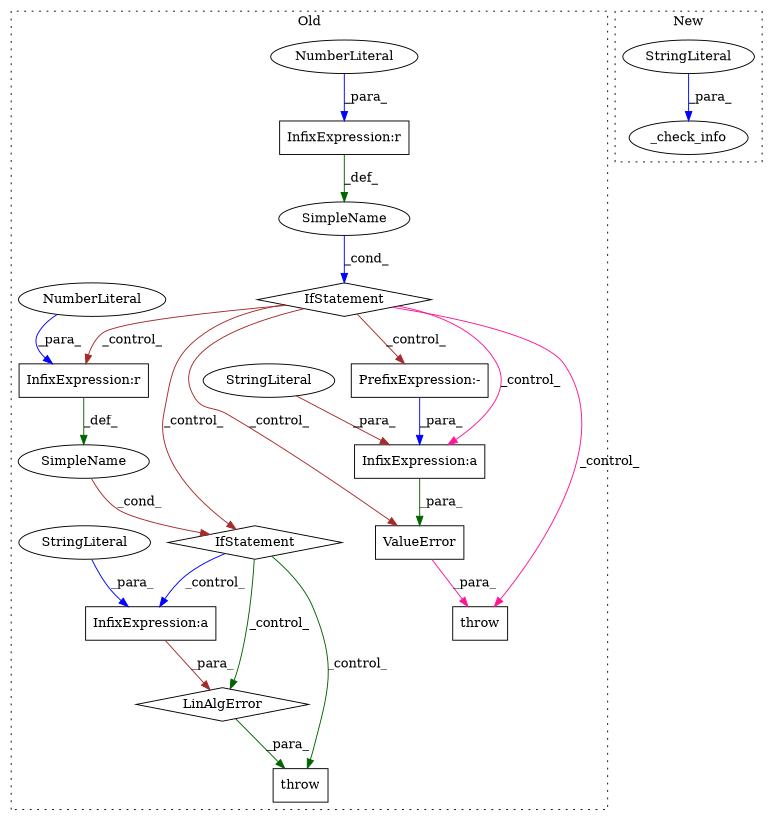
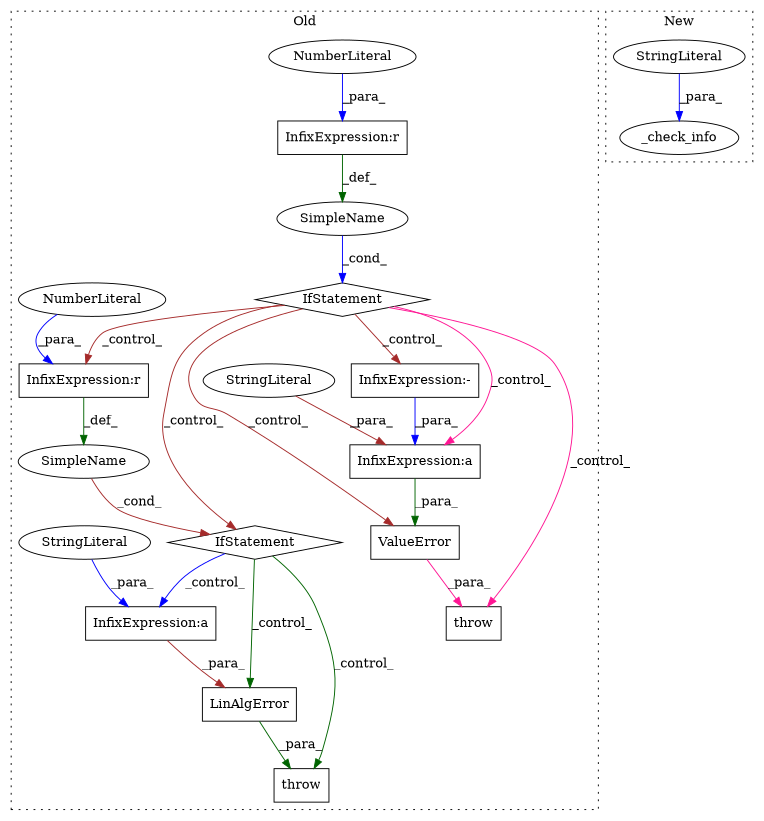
  digraph {
    node [a=27 l=3 shape=box]
    edge [color=blue]
-   n1 [a=32 l="12,1" label=LinAlgError s="6599,6701" shape=diamond]
+   n1 [a=32 l="12,1" label=LinAlgError s="6599,6701"]
    n2 [a=42 label=SimpleName shape=ellipse l=""]
    n3 [a=53 l=6 label=throw s=6593]
    n4 [label="InfixExpression:r" s=6469]
    n5 [a=34 l=1 label=NumberLiteral s=6472 shape=ellipse]
    n6 [a=25 l="4,2" label=IfStatement s="6461,6473" shape=diamond]
    n7 [label="InfixExpression:a" s=6694]
    n8 [a=45 l=83 label=StringLiteral s=6611 shape=ellipse]
    n9 [label="InfixExpression:a" s=6550]
    n10 [a=42 label=SimpleName shape=ellipse l=""]
    n11 [label="InfixExpression:r" s=6579]
    n12 [a=34 l=1 label=NumberLiteral s=6582 shape=ellipse]
    n13 [a=53 l=6 label=throw s=6483]
    n14 [a=25 l="4,2" label=IfStatement s="6571,6583" shape=diamond]
    n15 [a=32 l="11,1" label=ValueError s="6489,6558"]
    n16 [a=45 l=50 label=StringLiteral s=6500 shape=ellipse]
-   n17 [a=38 l=1 label="PrefixExpression:-" s=6553]
+   n17 [a=38 l=1 label="InfixExpression:-" s=6553]
    n18 [a=32 l="12,1" label=_check_info s="6295,6404" shape=ellipse]
    n19 [a=45 l=69 label=StringLiteral s=6335 shape=ellipse]
    subgraph cluster_1 {
      label=Old
      style=dotted
      n1
      n2
      n3
      n4
      n5
      n6
      n7
      n8
      n9
      n10
      n11
      n12
      n13
      n14
      n15
      n16
      n17
    }
    subgraph cluster_2 {
      label=New
      style=dotted
      n18
      n19
    }
    n1 -> n3 [color=darkgreen label=_para_]
    n2 -> n6 [label=_cond_]
    n4 -> n2 [color=darkgreen label=_def_]
    n5 -> n4 [label=_para_]
    n6 -> n9 [color=deeppink label=_control_]
    n6 -> n11 [color=brown label=_control_]
    n6 -> n13 [color=deeppink label=_control_]
    n6 -> n14 [color=brown label=_control_]
    n6 -> n15 [color=brown label=_control_]
    n6 -> n17 [color=brown label=_control_]
    n7 -> n1 [color=brown label=_para_]
    n8 -> n7 [label=_para_]
    n9 -> n15 [color=darkgreen label=_para_]
    n10 -> n14 [color=brown label=_cond_]
    n11 -> n10 [color=darkgreen label=_def_]
    n12 -> n11 [label=_para_]
    n14 -> n1 [color=darkgreen label=_control_]
    n14 -> n3 [color=darkgreen label=_control_]
    n14 -> n7 [label=_control_]
    n15 -> n13 [color=deeppink label=_para_]
    n16 -> n9 [color=brown label=_para_]
    n17 -> n9 [label=_para_]
    n19 -> n18 [label=_para_]
  }
